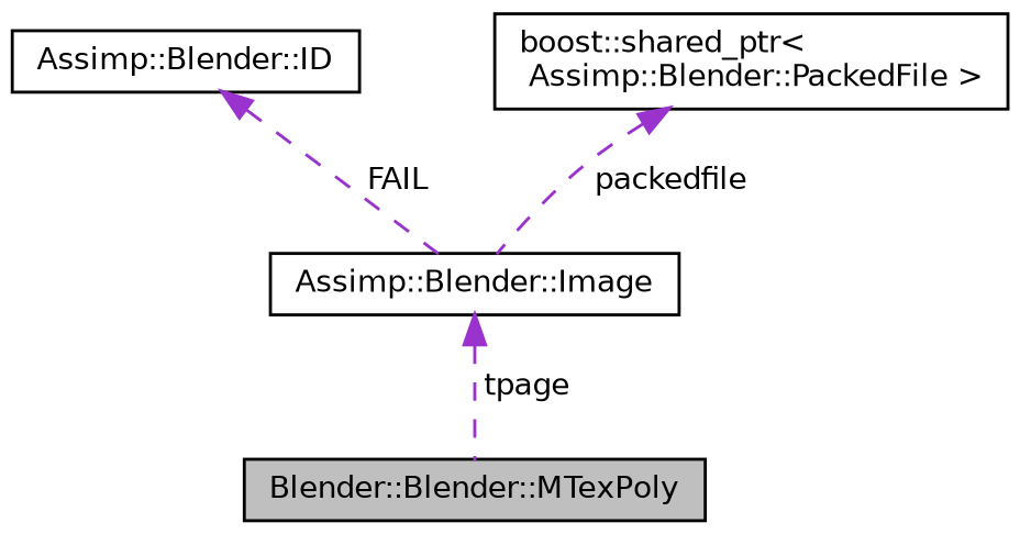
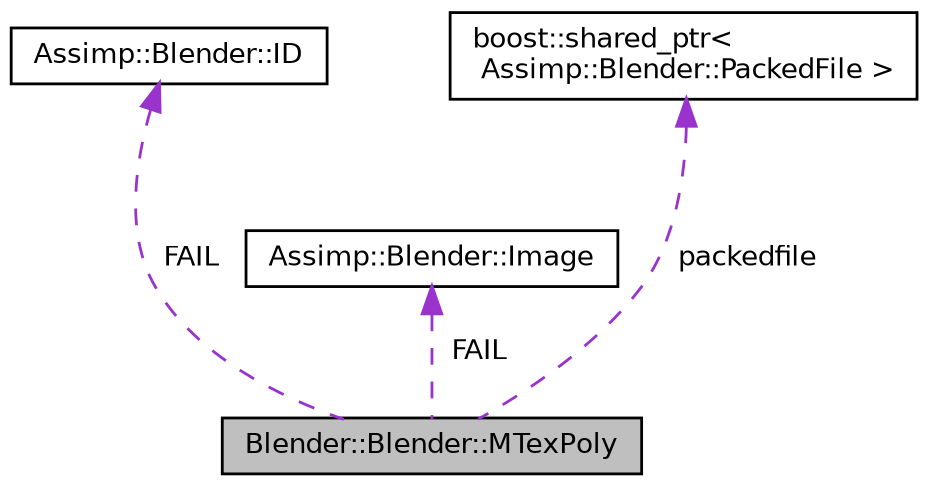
  digraph {
    node [color=black fillcolor=white fontname=Helvetica fontsize=10 shape=record style=filled]
    edge [color=darkorchid3 dir=back fontname=Helvetica fontsize=10 labelfontname=Helvetica labelfontsize=10 style=dashed]
    n1 [fillcolor=grey75 fontcolor=black height=0.2 label="Blender::Blender::MTexPoly" width=0.4]
    n2 [height=0.2 label="Assimp::Blender::Image" width=0.4]
    n3 [height=0.2 label="Assimp::Blender::ID" width=0.4]
    n4 [height=0.2 label="boost::shared_ptr\<\l Assimp::Blender::PackedFile \>" width=0.4]
-   n2 -> n1 [label=" tpage"]
-   n3 -> n2 [label=" FAIL"]
-   n4 -> n2 [label=" packedfile"]
+   n2 -> n1 [label=" FAIL"]
+   n3 -> n1 [label=" FAIL"]
+   n4 -> n1 [label=" packedfile"]
  }
